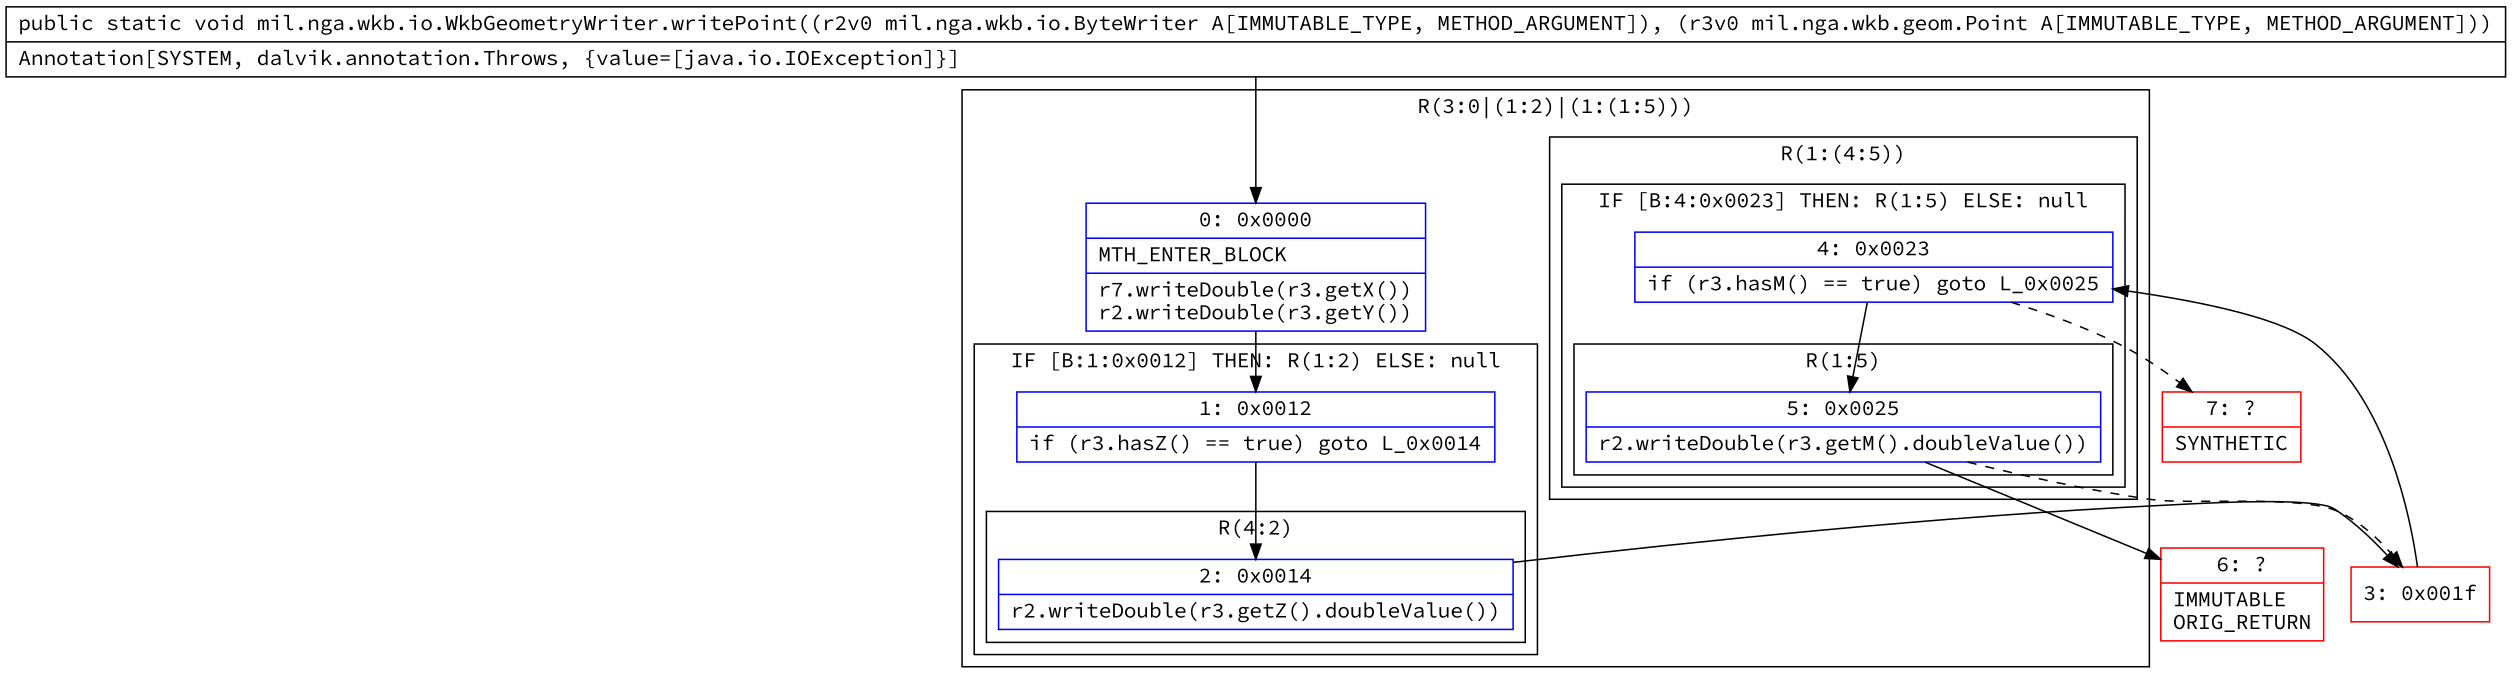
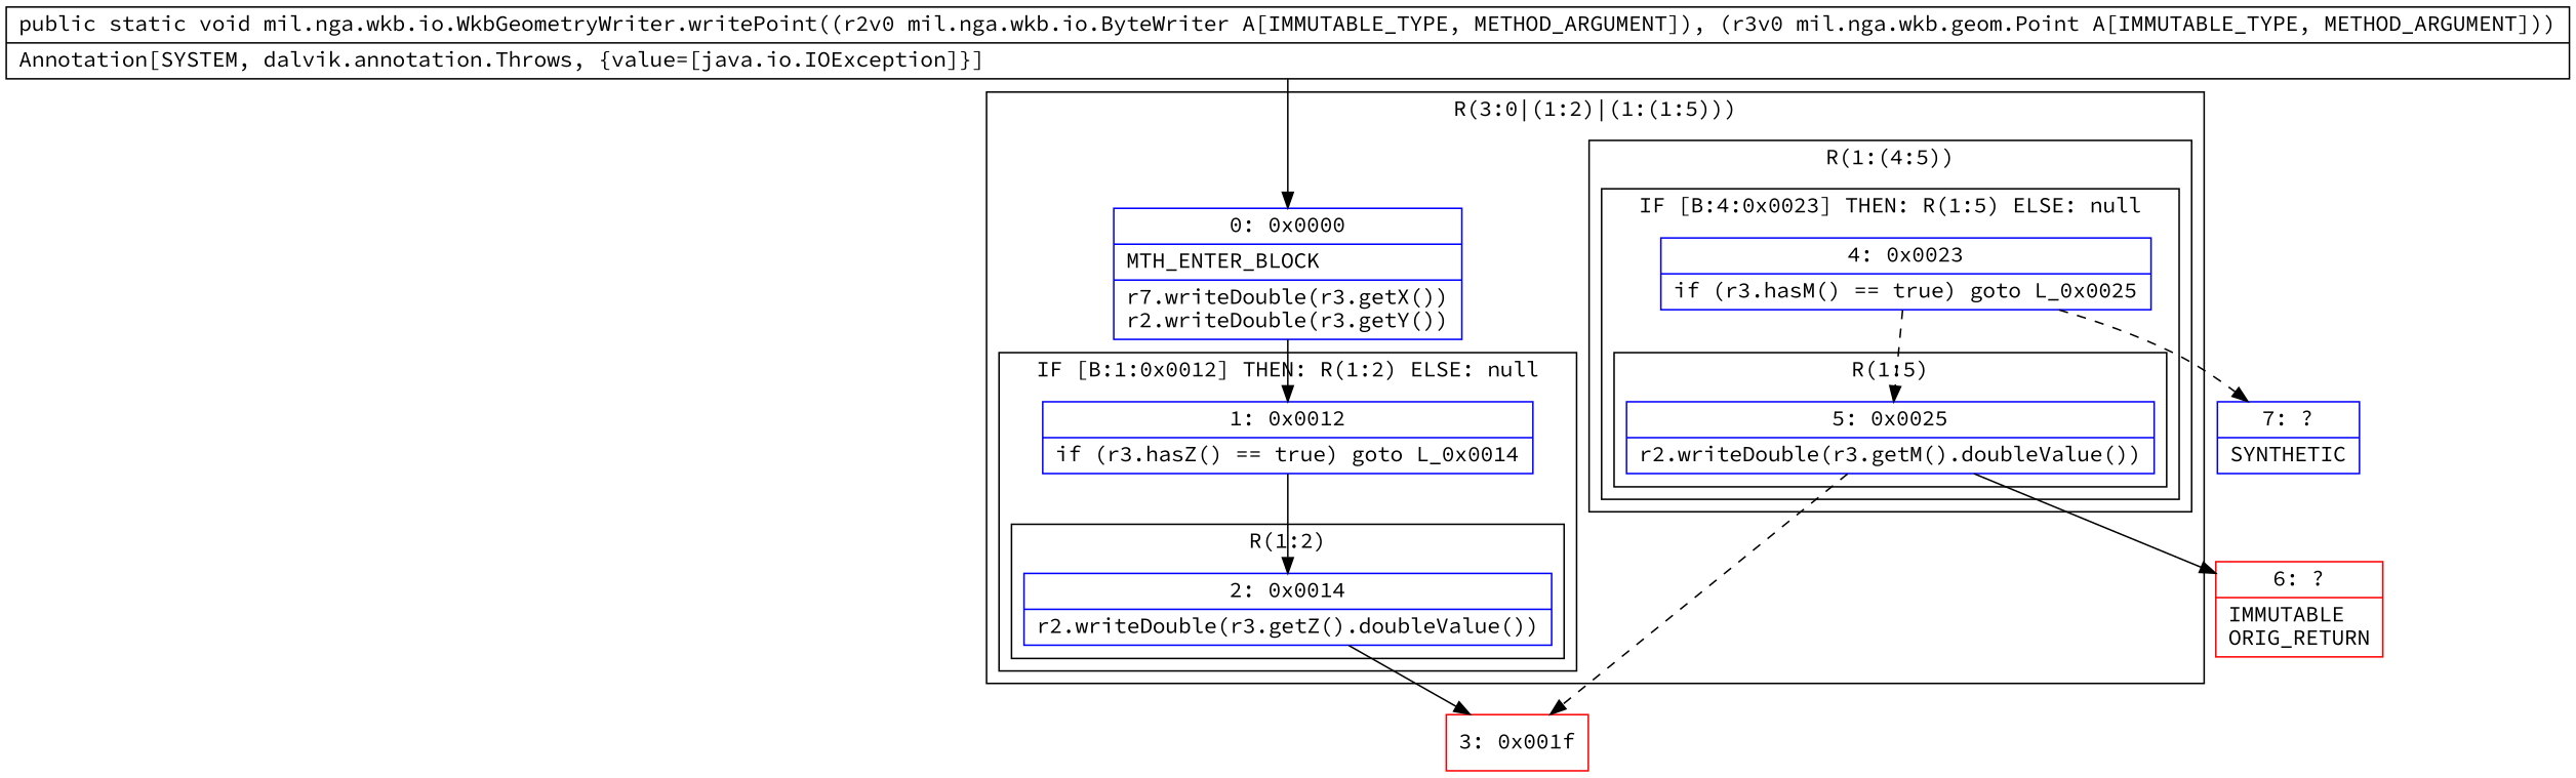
  digraph {
    fontname="Source Code Pro"
    node [color=blue fontname="Source Code Pro" shape=record]
    edge [fontname="Source Code Pro"]
    n1 [label="{2\:\ 0x0014|r2.writeDouble(r3.getZ().doubleValue())\l}"]
    n2 [label="{1\:\ 0x0012|if (r3.hasZ() == true) goto L_0x0014\l}"]
    n3 [label="{5\:\ 0x0025|r2.writeDouble(r3.getM().doubleValue())\l}"]
    n4 [label="{4\:\ 0x0023|if (r3.hasM() == true) goto L_0x0025\l}"]
    n5 [label="{0\:\ 0x0000|MTH_ENTER_BLOCK\l|r7.writeDouble(r3.getX())\lr2.writeDouble(r3.getY())\l}"]
    n6 [color=red label="{3\:\ 0x001f}"]
    n7 [color=red label="{6\:\ ?|IMMUTABLE\lORIG_RETURN\l}"]
-   n8 [color=red label="{7\:\ ?|SYNTHETIC\l}"]
+   n8 [label="{7\:\ ?|SYNTHETIC\l}"]
    n9 [label="{public static void mil.nga.wkb.io.WkbGeometryWriter.writePoint((r2v0 mil.nga.wkb.io.ByteWriter A[IMMUTABLE_TYPE, METHOD_ARGUMENT]), (r3v0 mil.nga.wkb.geom.Point A[IMMUTABLE_TYPE, METHOD_ARGUMENT]))  | Annotation[SYSTEM, dalvik.annotation.Throws, \{value=[java.io.IOException]\}]\l}" color=""]
    subgraph cluster_1 {
      label="R(3:0|(1:2)|(1:(1:5)))"
      n5
      subgraph cluster_2 {
        label="IF [B:1:0x0012] THEN: R(1:2) ELSE: null"
        n2
        subgraph cluster_3 {
-         label="R(4:2)"
+         label="R(1:2)"
          n1
        }
      }
      subgraph cluster_4 {
        label="R(1:(4:5))"
        subgraph cluster_5 {
          label="IF [B:4:0x0023] THEN: R(1:5) ELSE: null"
          n4
          subgraph cluster_6 {
            label="R(1:5)"
            n3
          }
        }
      }
    }
    n1 -> n6
    n2 -> n1
    n3 -> n6 [style=dashed]
    n3 -> n7
-   n4 -> n3
+   n4 -> n3 [style=dashed]
    n4 -> n8 [style=dashed]
    n5 -> n2
-   n6 -> n4
    n9 -> n5
  }
